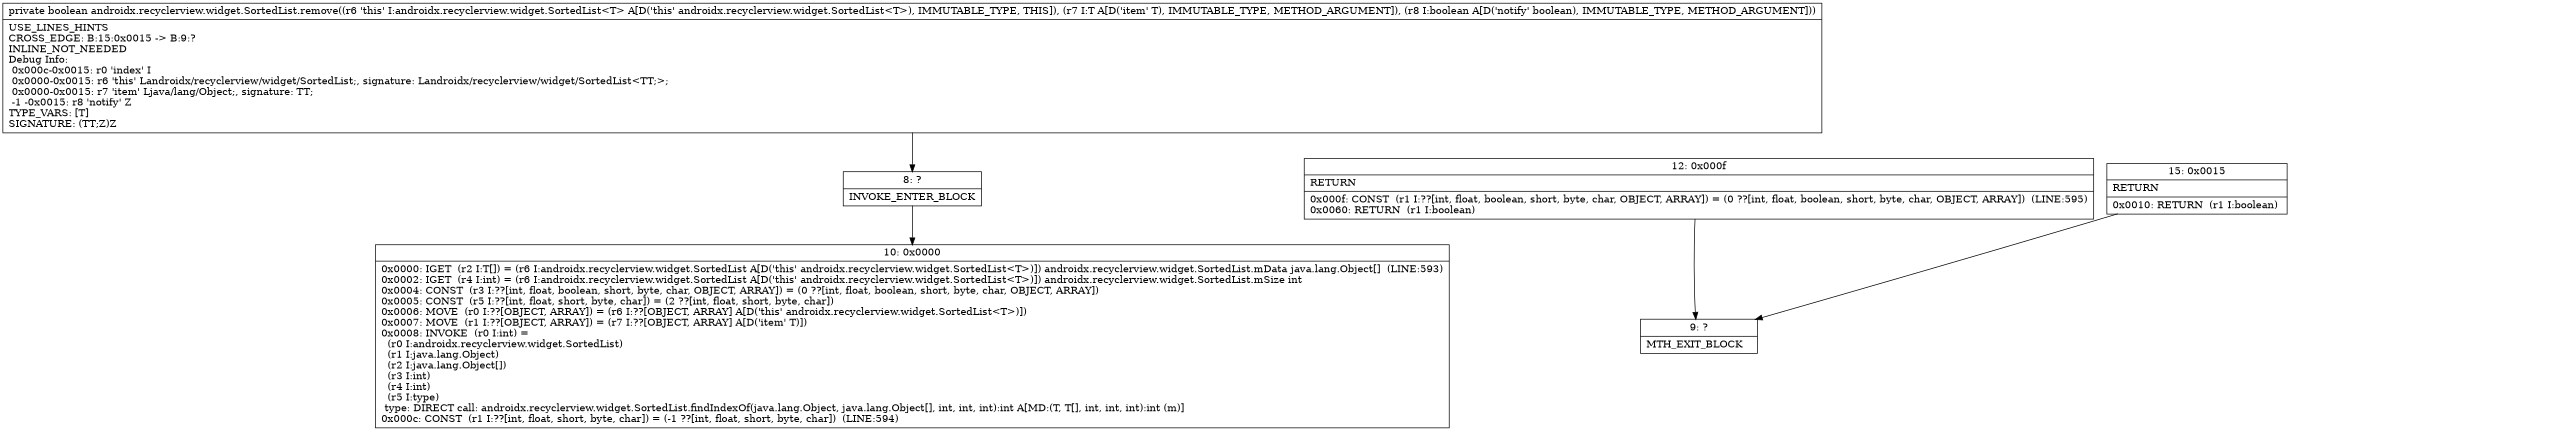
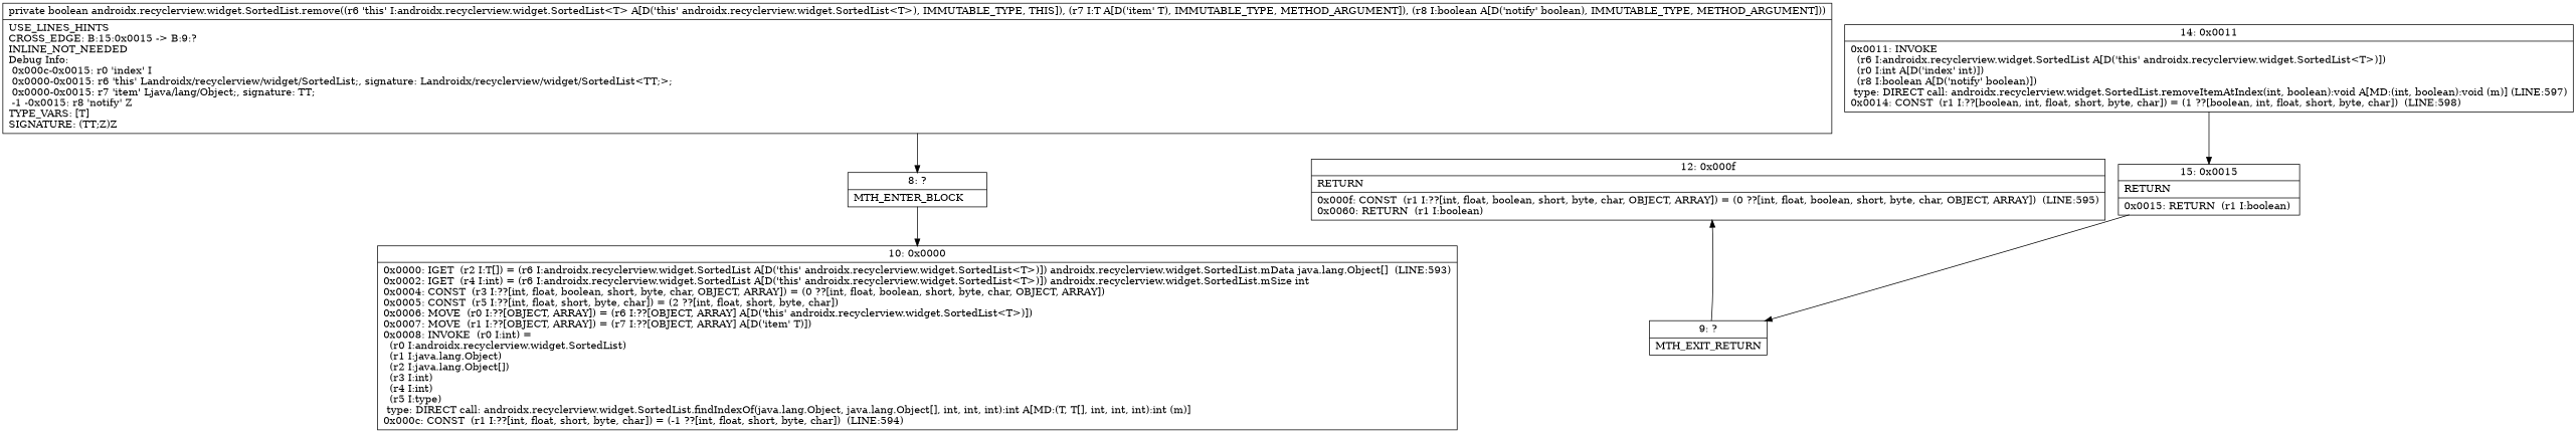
  digraph {
    node [shape=record]
-   n1 [label="{8\:\ ?|INVOKE_ENTER_BLOCK\l}"]
+   n1 [label="{8\:\ ?|MTH_ENTER_BLOCK\l}"]
    n2 [label="{10\:\ 0x0000|0x0000: IGET  (r2 I:T[]) = (r6 I:androidx.recyclerview.widget.SortedList A[D('this' androidx.recyclerview.widget.SortedList\<T\>)]) androidx.recyclerview.widget.SortedList.mData java.lang.Object[]  (LINE:593)\l0x0002: IGET  (r4 I:int) = (r6 I:androidx.recyclerview.widget.SortedList A[D('this' androidx.recyclerview.widget.SortedList\<T\>)]) androidx.recyclerview.widget.SortedList.mSize int \l0x0004: CONST  (r3 I:??[int, float, boolean, short, byte, char, OBJECT, ARRAY]) = (0 ??[int, float, boolean, short, byte, char, OBJECT, ARRAY]) \l0x0005: CONST  (r5 I:??[int, float, short, byte, char]) = (2 ??[int, float, short, byte, char]) \l0x0006: MOVE  (r0 I:??[OBJECT, ARRAY]) = (r6 I:??[OBJECT, ARRAY] A[D('this' androidx.recyclerview.widget.SortedList\<T\>)]) \l0x0007: MOVE  (r1 I:??[OBJECT, ARRAY]) = (r7 I:??[OBJECT, ARRAY] A[D('item' T)]) \l0x0008: INVOKE  (r0 I:int) = \l  (r0 I:androidx.recyclerview.widget.SortedList)\l  (r1 I:java.lang.Object)\l  (r2 I:java.lang.Object[])\l  (r3 I:int)\l  (r4 I:int)\l  (r5 I:type)\l type: DIRECT call: androidx.recyclerview.widget.SortedList.findIndexOf(java.lang.Object, java.lang.Object[], int, int, int):int A[MD:(T, T[], int, int, int):int (m)]\l0x000c: CONST  (r1 I:??[int, float, short, byte, char]) = (\-1 ??[int, float, short, byte, char])  (LINE:594)\l}"]
    n3 [label="{12\:\ 0x000f|RETURN\l|0x000f: CONST  (r1 I:??[int, float, boolean, short, byte, char, OBJECT, ARRAY]) = (0 ??[int, float, boolean, short, byte, char, OBJECT, ARRAY])  (LINE:595)\l0x0060: RETURN  (r1 I:boolean) \l}"]
-   n4 [label="{9\:\ ?|MTH_EXIT_BLOCK\l}"]
-   n6 [label="{15\:\ 0x0015|RETURN\l|0x0010: RETURN  (r1 I:boolean) \l}"]
+   n4 [label="{9\:\ ?|MTH_EXIT_RETURN\l}"]
+   n5 [label="{14\:\ 0x0011|0x0011: INVOKE  \l  (r6 I:androidx.recyclerview.widget.SortedList A[D('this' androidx.recyclerview.widget.SortedList\<T\>)])\l  (r0 I:int A[D('index' int)])\l  (r8 I:boolean A[D('notify' boolean)])\l type: DIRECT call: androidx.recyclerview.widget.SortedList.removeItemAtIndex(int, boolean):void A[MD:(int, boolean):void (m)] (LINE:597)\l0x0014: CONST  (r1 I:??[boolean, int, float, short, byte, char]) = (1 ??[boolean, int, float, short, byte, char])  (LINE:598)\l}"]
+   n6 [label="{15\:\ 0x0015|RETURN\l|0x0015: RETURN  (r1 I:boolean) \l}"]
    n7 [label="{private boolean androidx.recyclerview.widget.SortedList.remove((r6 'this' I:androidx.recyclerview.widget.SortedList\<T\> A[D('this' androidx.recyclerview.widget.SortedList\<T\>), IMMUTABLE_TYPE, THIS]), (r7 I:T A[D('item' T), IMMUTABLE_TYPE, METHOD_ARGUMENT]), (r8 I:boolean A[D('notify' boolean), IMMUTABLE_TYPE, METHOD_ARGUMENT]))  | USE_LINES_HINTS\lCROSS_EDGE: B:15:0x0015 \-\> B:9:?\lINLINE_NOT_NEEDED\lDebug Info:\l  0x000c\-0x0015: r0 'index' I\l  0x0000\-0x0015: r6 'this' Landroidx\/recyclerview\/widget\/SortedList;, signature: Landroidx\/recyclerview\/widget\/SortedList\<TT;\>;\l  0x0000\-0x0015: r7 'item' Ljava\/lang\/Object;, signature: TT;\l  \-1 \-0x0015: r8 'notify' Z\lTYPE_VARS: [T]\lSIGNATURE: (TT;Z)Z\l}"]
    n1 -> n2
-   n3 -> n4
+   n4 -> n3
+   n5 -> n6
    n6 -> n4
    n7 -> n1
  }
